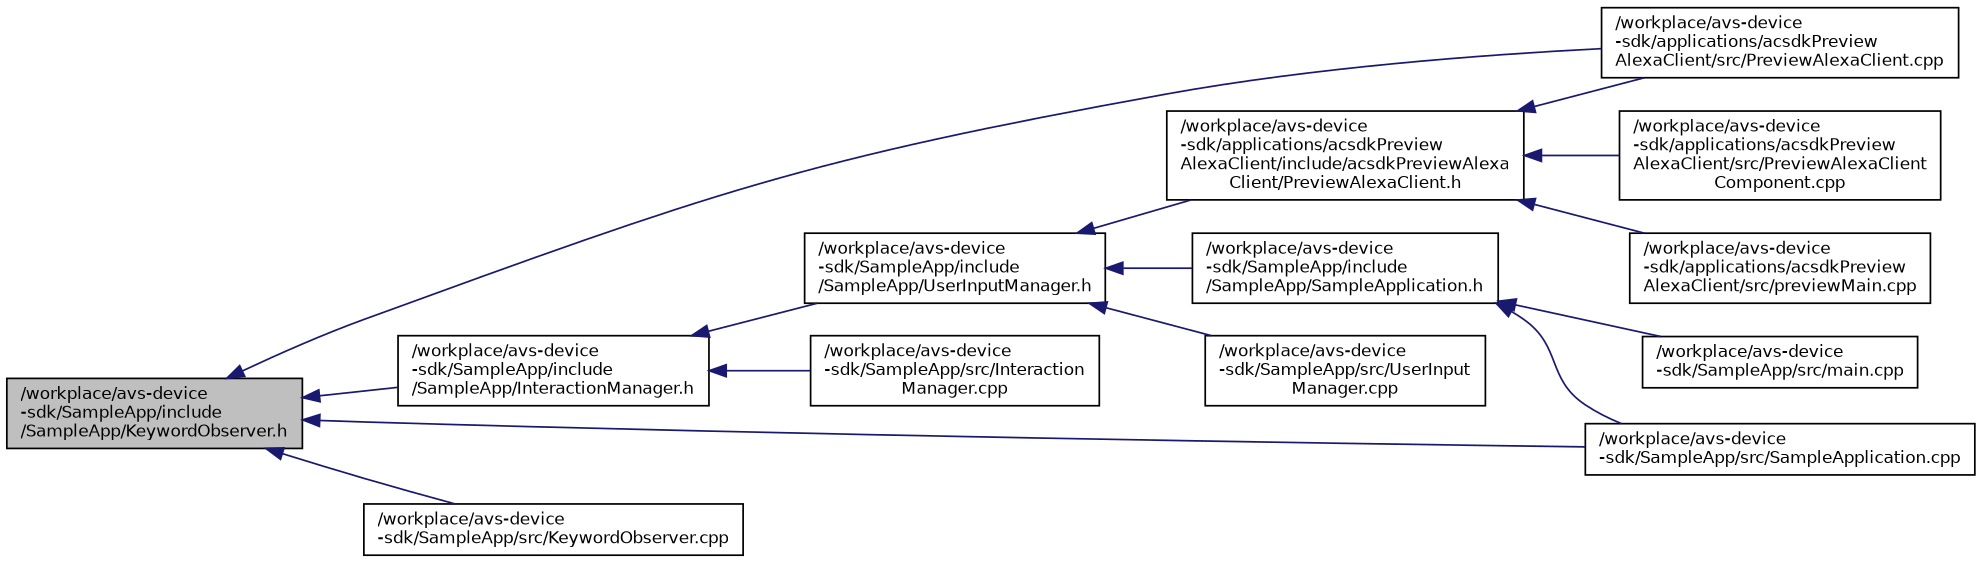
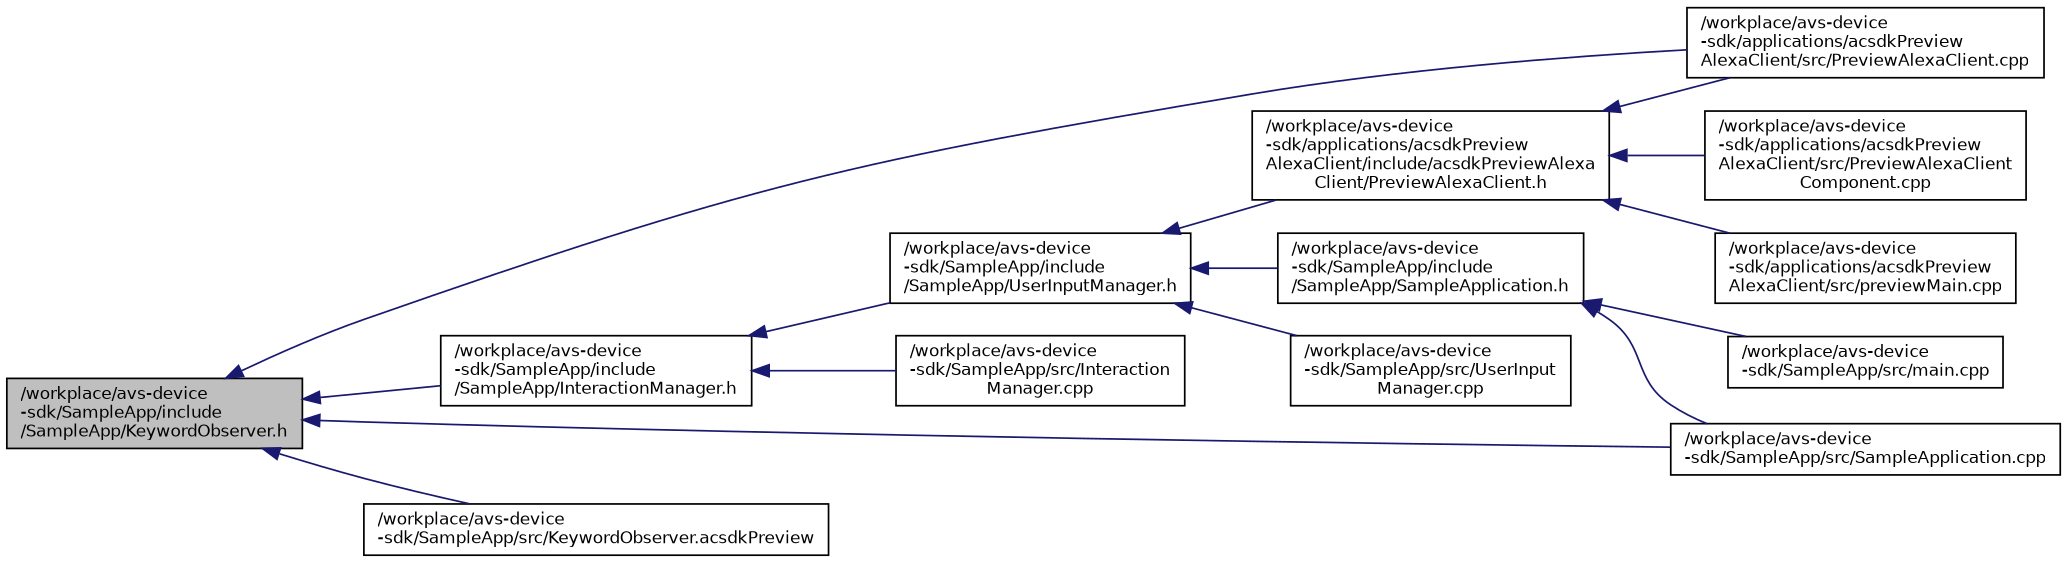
  digraph {
    rankdir=LR
    node [color=black fillcolor=white fontname=Helvetica fontsize=10 shape=record style=filled]
    edge [color=midnightblue dir=back fontname=Helvetica fontsize=10 labelfontname=Helvetica labelfontsize=10 style=solid]
    n1 [fillcolor=grey75 fontcolor=black height=0.2 label="/workplace/avs-device\l-sdk/SampleApp/include\l/SampleApp/KeywordObserver.h" width=0.4]
    n2 [height=0.2 label="/workplace/avs-device\l-sdk/applications/acsdkPreview\lAlexaClient/src/PreviewAlexaClient.cpp" width=0.4]
    n3 [height=0.2 label="/workplace/avs-device\l-sdk/SampleApp/include\l/SampleApp/InteractionManager.h" width=0.4]
    n4 [height=0.2 label="/workplace/avs-device\l-sdk/SampleApp/src/SampleApplication.cpp" width=0.4]
-   n5 [height=0.2 label="/workplace/avs-device\l-sdk/SampleApp/src/KeywordObserver.cpp" width=0.4]
+   n5 [height=0.2 label="/workplace/avs-device\l-sdk/SampleApp/src/KeywordObserver.acsdkPreview" width=0.4]
    n6 [height=0.2 label="/workplace/avs-device\l-sdk/SampleApp/include\l/SampleApp/UserInputManager.h" width=0.4]
    n7 [height=0.2 label="/workplace/avs-device\l-sdk/SampleApp/src/Interaction\lManager.cpp" width=0.4]
    n8 [height=0.2 label="/workplace/avs-device\l-sdk/applications/acsdkPreview\lAlexaClient/include/acsdkPreviewAlexa\lClient/PreviewAlexaClient.h" width=0.4]
    n9 [height=0.2 label="/workplace/avs-device\l-sdk/SampleApp/include\l/SampleApp/SampleApplication.h" width=0.4]
    n10 [height=0.2 label="/workplace/avs-device\l-sdk/SampleApp/src/UserInput\lManager.cpp" width=0.4]
    n11 [height=0.2 label="/workplace/avs-device\l-sdk/applications/acsdkPreview\lAlexaClient/src/PreviewAlexaClient\lComponent.cpp" width=0.4]
    n12 [height=0.2 label="/workplace/avs-device\l-sdk/applications/acsdkPreview\lAlexaClient/src/previewMain.cpp" width=0.4]
    n13 [height=0.2 label="/workplace/avs-device\l-sdk/SampleApp/src/main.cpp" width=0.4]
    n1 -> n2
    n1 -> n3
    n1 -> n4
    n1 -> n5
    n3 -> n6
    n3 -> n7
    n6 -> n8
    n6 -> n9
    n6 -> n10
    n8 -> n2
    n8 -> n11
    n8 -> n12
    n9 -> n4
    n9 -> n13
  }
